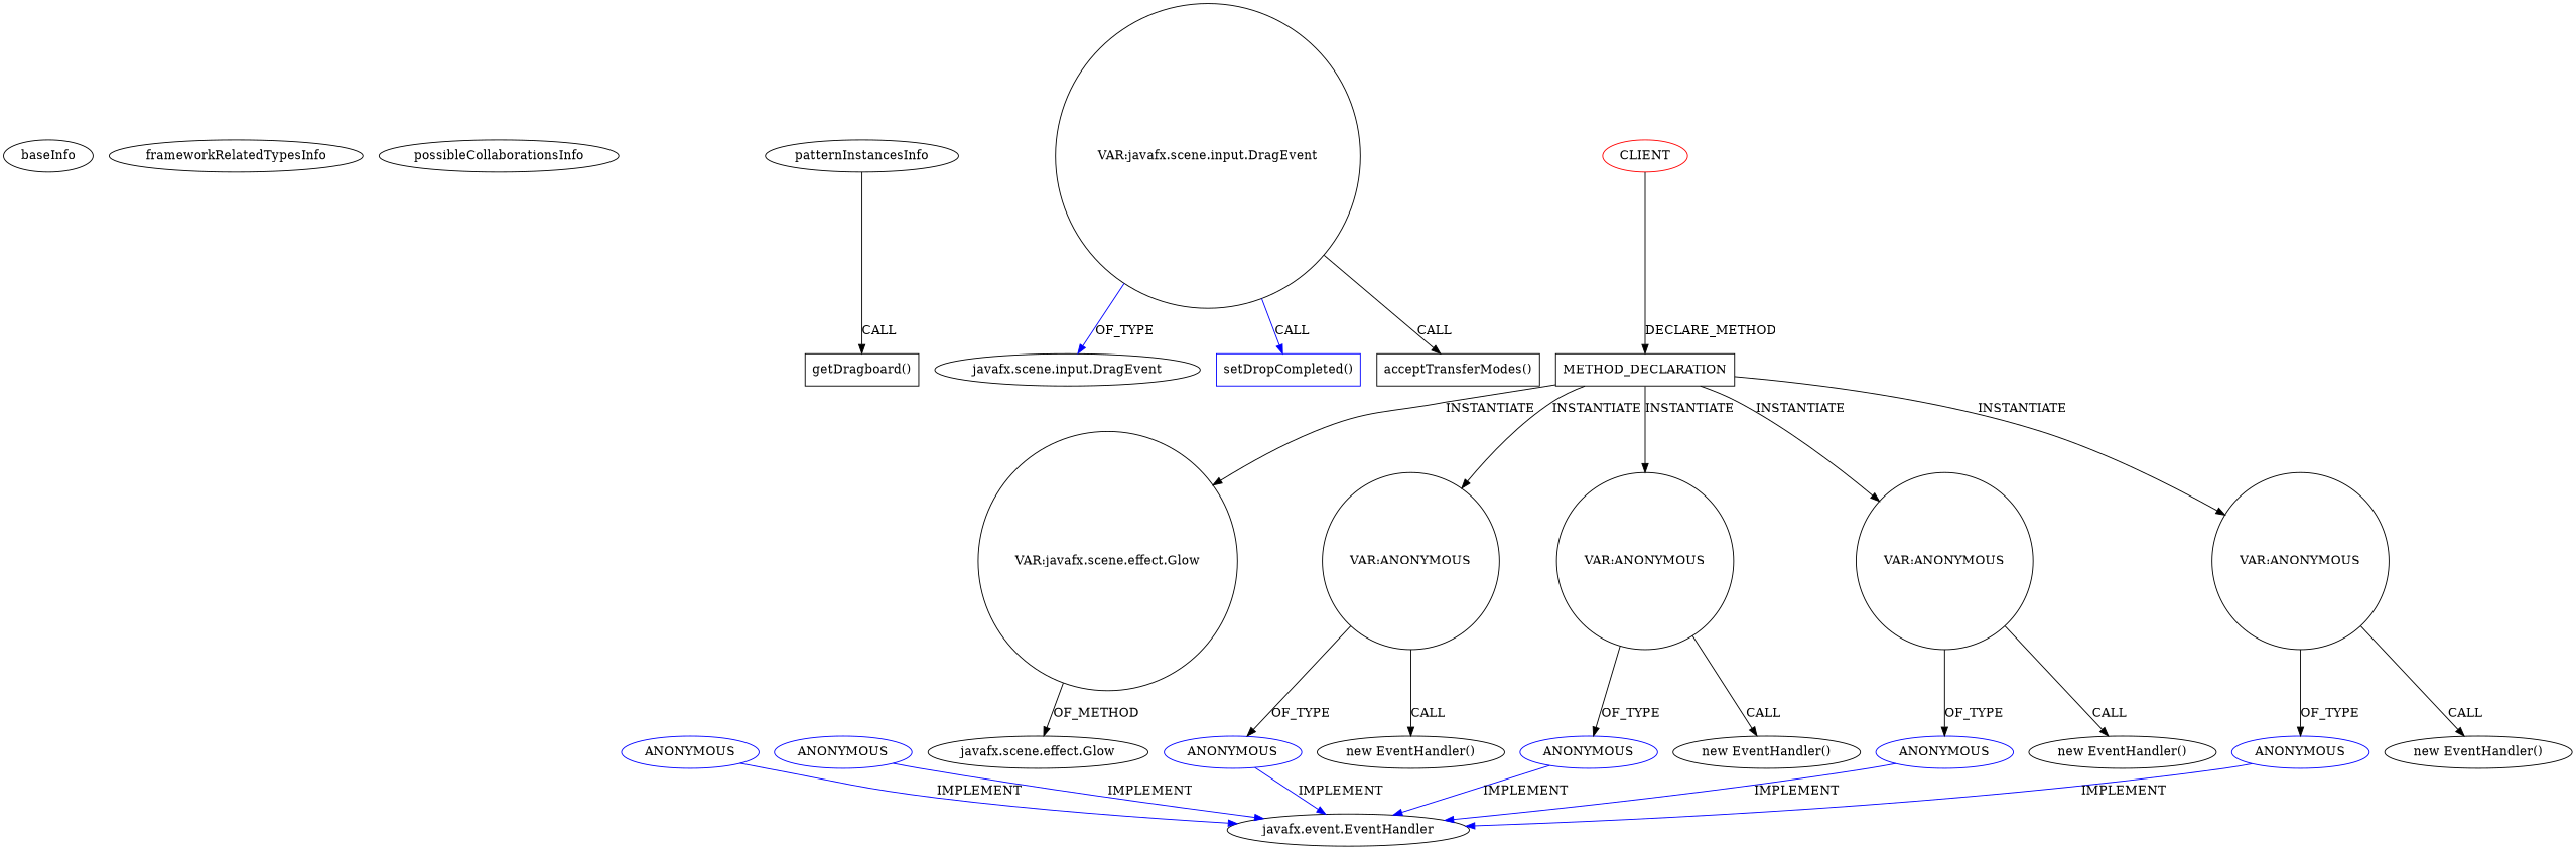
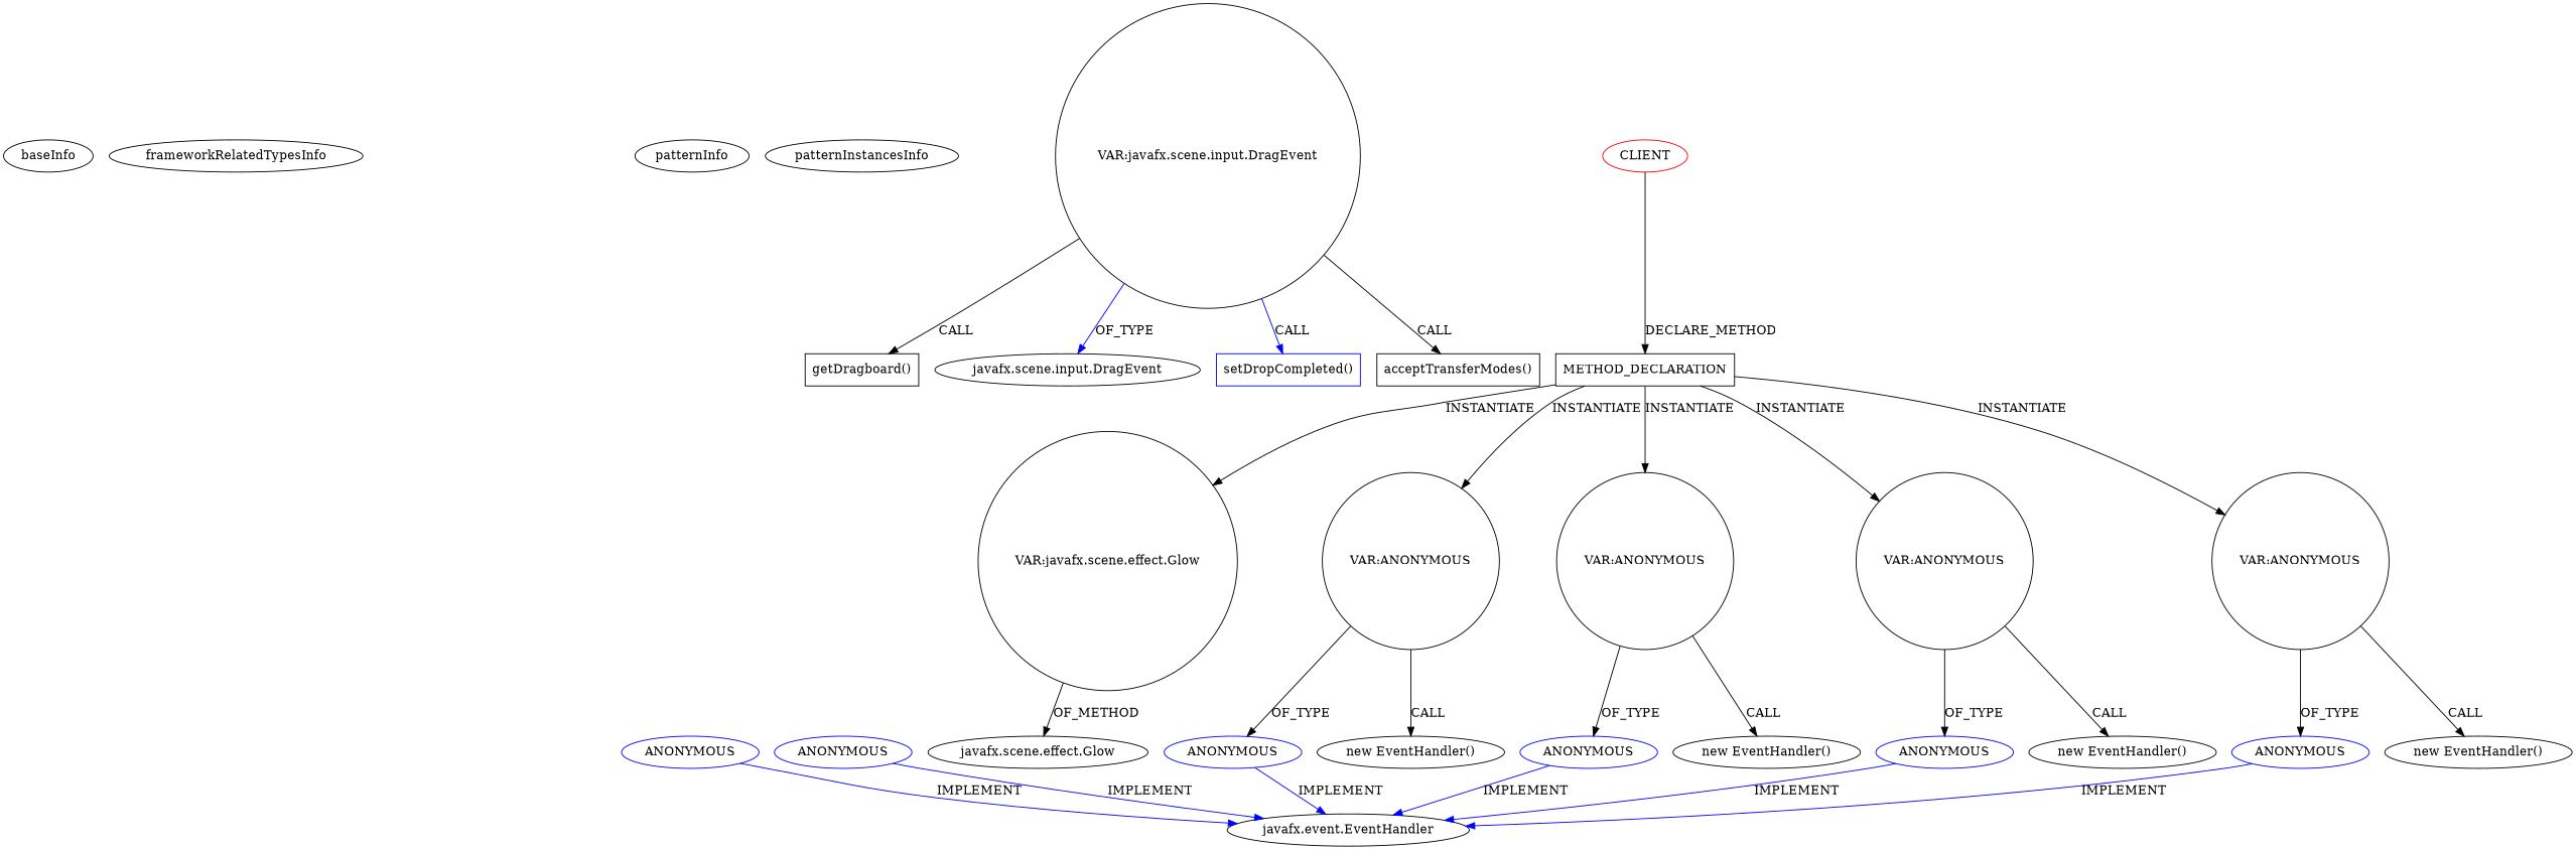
  digraph {
    node [isFrameworkType=false vertexType=VARIABLE_EXPRESION]
    baseInfo [category=pattern graphId=2009 isAnonymous=false possibleRelation=false isFrameworkType="" vertexType=""]
    frameworkRelatedTypesInfo [isFrameworkType="" vertexType=""]
-   possibleCollaborationsInfo [isFrameworkType="" vertexType=""]
+   patternInfo [frequency=2.0 patternRootClient=0 isFrameworkType="" vertexType=""]
    patternInstancesInfo [0="prashker-KingsSGF~/prashker-KingsSGF/KingsSGF-master/src/uiSam/ThingBowlView.java~ThingBowlView~3892" 1="prashker-KingsSGF~/prashker-KingsSGF/KingsSGF-master/src/uiSam/HexTileView.java~HexTileView~3900" isFrameworkType="" vertexType=""]
    n6 [label="javafx.scene.input.DragEvent" vertexType=FRAMEWORK_CLASS_TYPE]
    n7 [label="VAR:javafx.scene.input.DragEvent" shape=circle]
    n8 [label="getDragboard()" shape=box vertexType=INSIDE_CALL]
    n9 [color=blue label="setDropCompleted()" shape=box vertexType=INSIDE_CALL]
    n10 [label="acceptTransferModes()" shape=box vertexType=INSIDE_CALL]
    n11 [label=METHOD_DECLARATION shape=box vertexType=CLIENT_METHOD_DECLARATION]
    n12 [label="VAR:javafx.scene.effect.Glow" shape=circle]
    n13 [label="VAR:ANONYMOUS" shape=circle]
    n14 [label="VAR:ANONYMOUS" shape=circle]
    n15 [label="VAR:ANONYMOUS" shape=circle]
    n16 [label="VAR:ANONYMOUS" shape=circle]
    n17 [label="javafx.scene.effect.Glow" vertexType=FRAMEWORK_CLASS_TYPE]
    n18 [color=blue label=ANONYMOUS vertexType=REFERENCE_ANONYMOUS_DECLARATION]
    n19 [label="new EventHandler()" vertexType=CONSTRUCTOR_CALL]
    n20 [color=blue label=ANONYMOUS vertexType=REFERENCE_ANONYMOUS_DECLARATION]
    n21 [label="new EventHandler()" vertexType=CONSTRUCTOR_CALL]
    n22 [color=blue label=ANONYMOUS vertexType=REFERENCE_ANONYMOUS_DECLARATION]
    n23 [label="new EventHandler()" vertexType=CONSTRUCTOR_CALL]
    n24 [color=blue label=ANONYMOUS vertexType=REFERENCE_ANONYMOUS_DECLARATION]
    n25 [label="new EventHandler()" vertexType=CONSTRUCTOR_CALL]
    n26 [color=red label=CLIENT vertexType=ROOT_CLIENT_CLASS_DECLARATION]
    n27 [label="javafx.event.EventHandler" vertexType=FRAMEWORK_INTERFACE_TYPE]
    n28 [color=blue label=ANONYMOUS vertexType=REFERENCE_ANONYMOUS_DECLARATION]
    n29 [color=blue label=ANONYMOUS vertexType=REFERENCE_ANONYMOUS_DECLARATION]
    n7 -> n6 [color=blue label=OF_TYPE]
-   patternInstancesInfo -> n8 [label=CALL]
+   n7 -> n8 [label=CALL]
    n7 -> n9 [color=blue label=CALL]
    n7 -> n10 [label=CALL]
    n11 -> n12 [label=INSTANTIATE]
    n11 -> n13 [label=INSTANTIATE]
    n11 -> n14 [label=INSTANTIATE]
    n11 -> n15 [label=INSTANTIATE]
    n11 -> n16 [label=INSTANTIATE]
    n12 -> n17 [label=OF_METHOD]
    n13 -> n18 [label=OF_TYPE]
    n13 -> n19 [label=CALL]
    n14 -> n20 [label=OF_TYPE]
    n14 -> n21 [label=CALL]
    n15 -> n22 [label=OF_TYPE]
    n15 -> n23 [label=CALL]
    n16 -> n24 [label=OF_TYPE]
    n16 -> n25 [label=CALL]
    n18 -> n27 [color=blue label=IMPLEMENT]
    n20 -> n27 [color=blue label=IMPLEMENT]
    n22 -> n27 [color=blue label=IMPLEMENT]
    n24 -> n27 [color=blue label=IMPLEMENT]
    n26 -> n11 [label=DECLARE_METHOD]
    n28 -> n27 [color=blue label=IMPLEMENT]
    n29 -> n27 [color=blue label=IMPLEMENT]
  }
